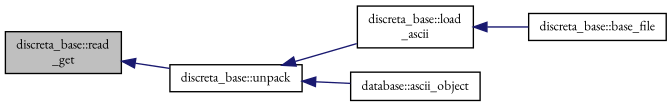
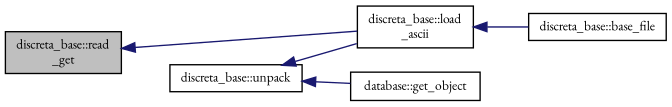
  digraph {
    fontname="EB Garamond"
    rankdir=LR
    node [color=black fillcolor=white fontname="EB Garamond" fontsize=10 shape=record style=filled]
    edge [color=midnightblue dir=back fontname="EB Garamond" fontsize=10 labelfontname=Helvetica labelfontsize=10 style=solid]
    n1 [fillcolor=grey75 fontcolor=black height=0.2 label="discreta_base::read\l_get" width=0.4]
    n2 [height=0.2 label="discreta_base::unpack" width=0.4]
    n3 [height=0.2 label="discreta_base::load\l_ascii" width=0.4]
-   n4 [height=0.2 label="database::ascii_object" width=0.4]
+   n4 [height=0.2 label="database::get_object" width=0.4]
    n5 [height=0.2 label="discreta_base::base_file" width=0.4]
-   n1 -> n2
+   n1 -> n3
    n2 -> n3
    n2 -> n4
    n3 -> n5
  }
